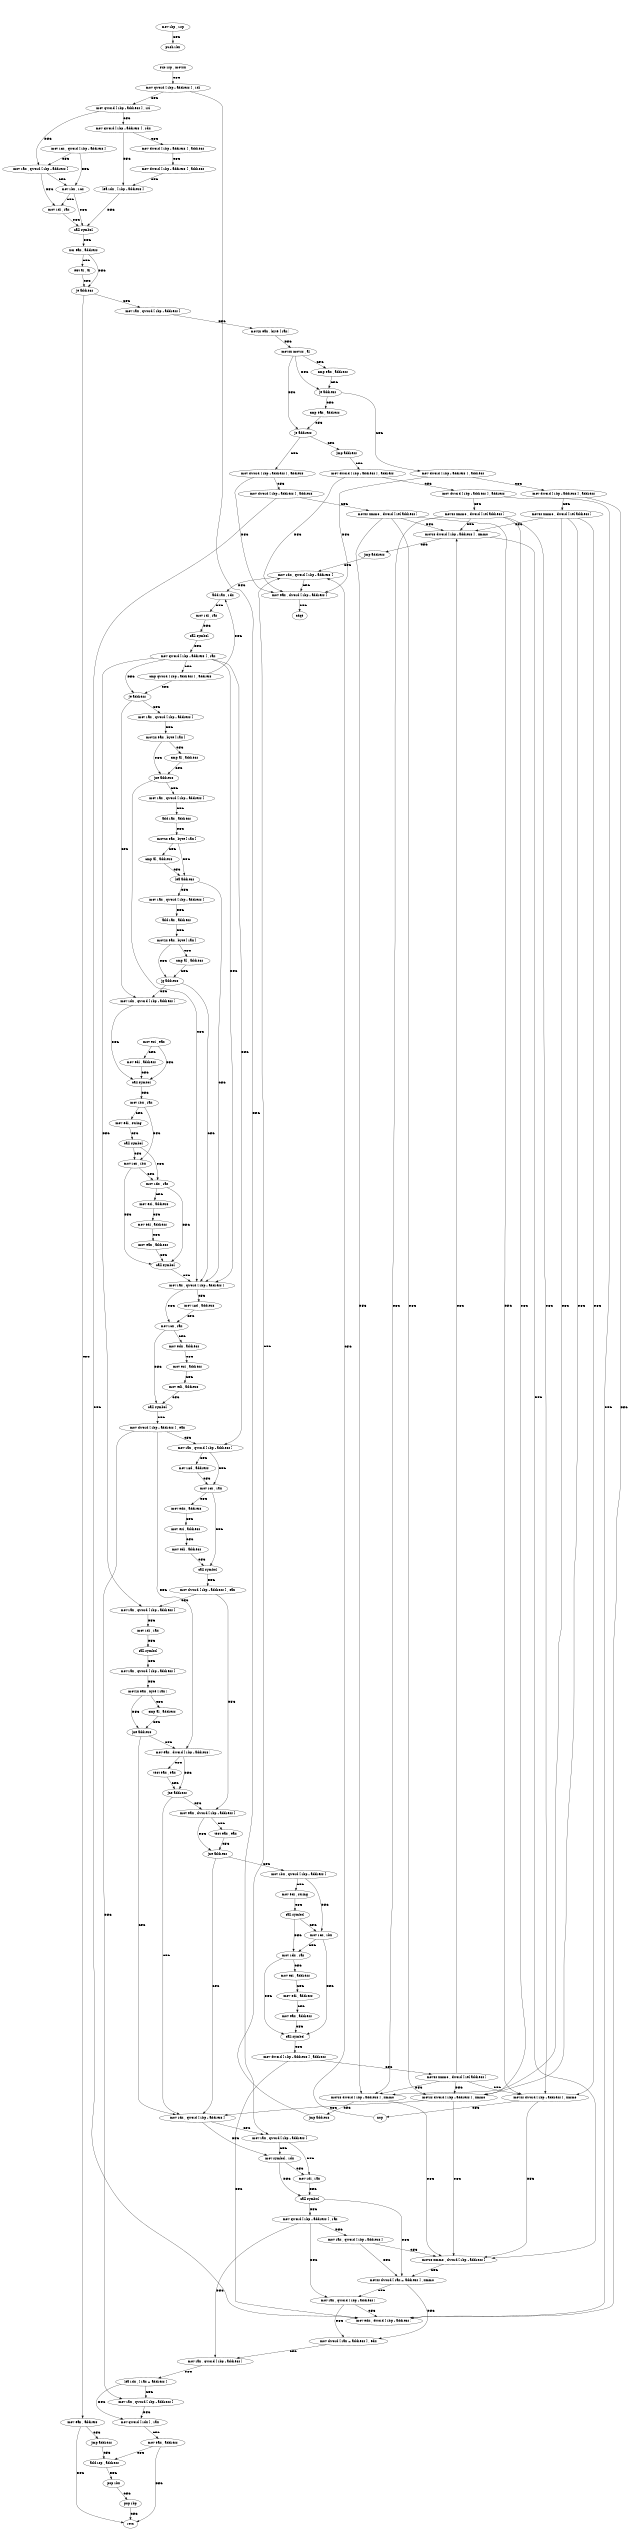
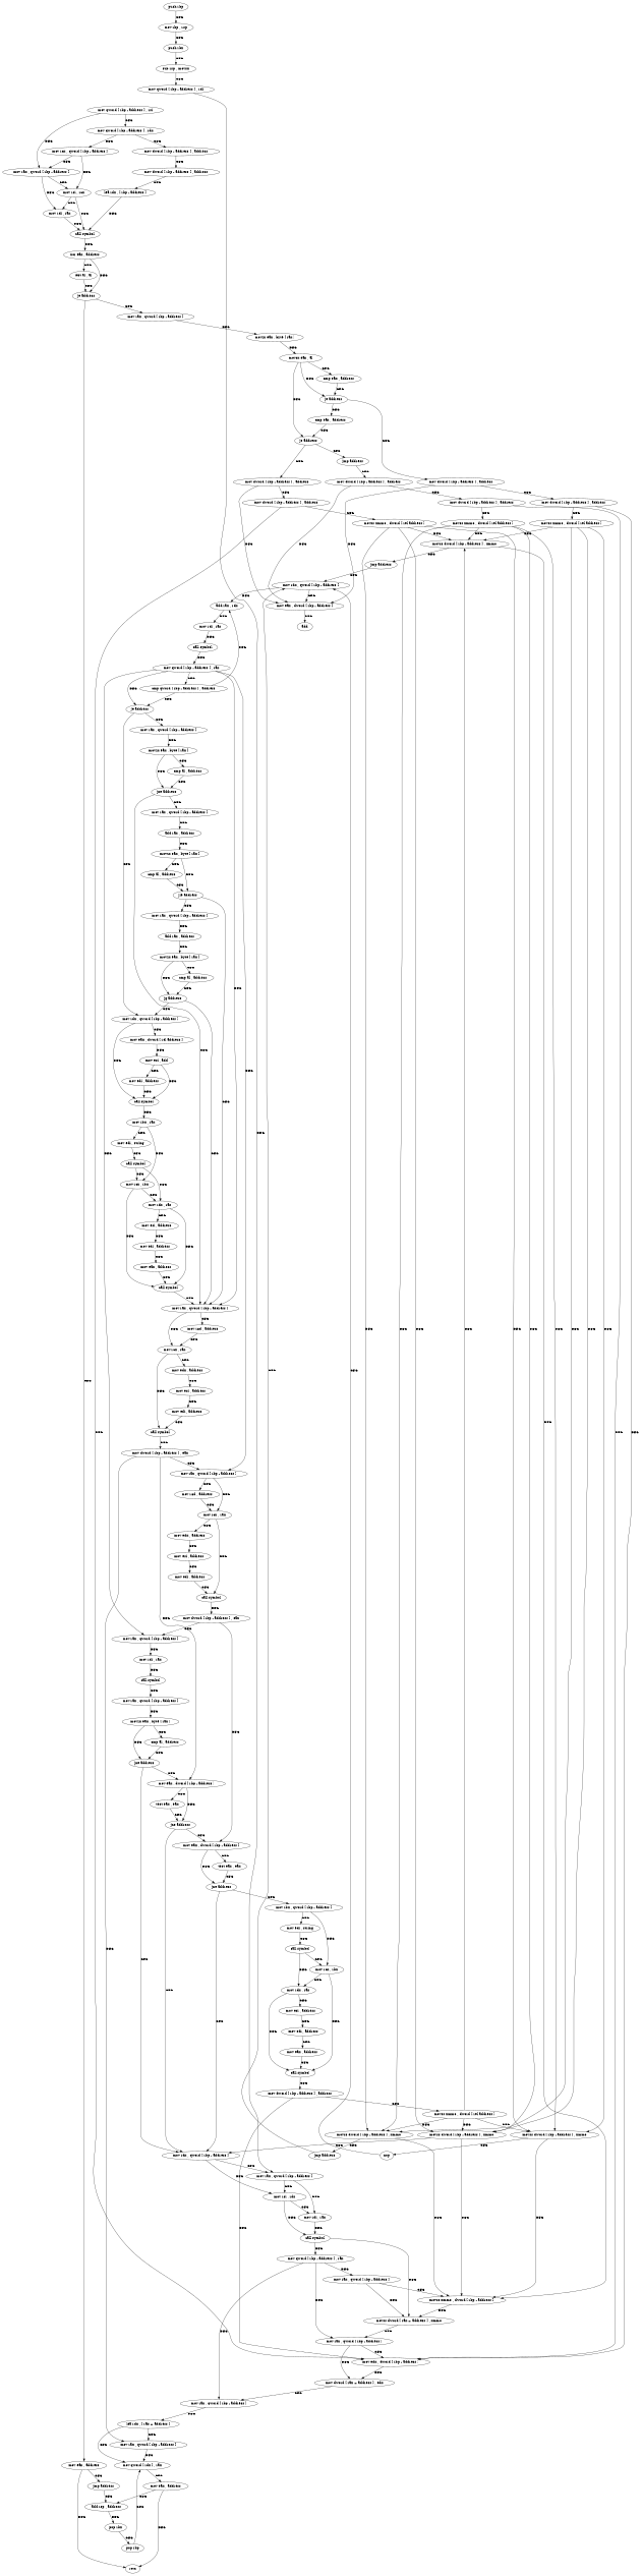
  digraph {
+   n1 [label="push rbp"]
    n2 [label="mov rbp , rsp"]
    n3 [label="push rbx"]
    n4 [label="sub rsp , movsx"]
    n5 [label="mov qword [ rbp - address ] , rdi"]
    n6 [label="mov qword [ rbp - address ] , rsi"]
    n7 [label="mov rax , qword [ rbp - address ]"]
    n8 [label="mov qword [ rbp - address ] , rdx"]
    n9 [label="mov rax , qword [ rbp - address ]"]
-   n10 [label="mov symbol , rdx"]
+   n10 [label="mov rsi , rdx"]
    n11 [label="mov rdi , rax"]
    n12 [label="mov dword [ rbp - address ] , address"]
    n13 [label="mov rcx , qword [ rbp - address ]"]
-   n14 [label="mov rbx , rcx"]
+   n14 [label="mov rsi , rcx"]
    n15 [label="mov rdi , rax"]
    n16 [label="mov dword [ rbp - address ] , address"]
    n17 [label="lea rdx , [ rbp - address ]"]
    n18 [label="call symbol"]
    n19 [label="xor eax , address"]
    n20 [label="test al , al"]
    n21 [label="je address"]
    n22 [label="mov rax , qword [ rbp - address ]"]
    n23 [label="mov eax , address"]
    n24 [label="movzx eax , byte [ rax ]"]
    n25 [label="jmp address"]
    n26 [label=retn]
-   n27 [label="movsx movss , al"]
+   n27 [label="movsx eax , al"]
    n28 [label="add rsp , address"]
    n29 [label="cmp eax , address"]
    n30 [label="je address"]
    n31 [label="je address"]
    n32 [label="mov dword [ rbp - address ] , address"]
    n33 [label="cmp eax , address"]
    n34 [label="mov dword [ rbp - address ] , address"]
    n35 [label="jmp address"]
    n36 [label="mov dword [ rbp - address ] , address"]
    n37 [label="mov eax , dword [ rbp - address ]"]
    n38 [label="movss xmm0 , dword [ rel address ]"]
    n39 [label="mov edx , dword [ rbp - address ]"]
-   n40 [label=cdqe]
+   n40 [label=add]
    n41 [label="pop rbx"]
    n42 [label="pop rbp"]
    n43 [label="movss dword [ rbp - address ] , xmm0"]
    n44 [label="movss dword [ rbp - address ] , xmm0"]
    n45 [label="movss dword [ rbp - address ] , xmm0"]
    n46 [label="movss dword [ rbp - address ] , xmm0"]
    n47 [label="mov dword [ rax + address ] , edx"]
    n48 [label="jmp address"]
    n49 [label="movss xmm0 , dword [ rbp - address ]"]
    n50 [label="jmp address"]
    n51 [label=nop]
    n52 [label="mov rdx , qword [ rbp - address ]"]
    n53 [label="mov rdx , qword [ rbp - address ]"]
    n54 [label="movss dword [ rax + address ] , xmm0"]
    n55 [label="add rax , rdx"]
    n56 [label="mov rdi , rax"]
    n57 [label="mov dword [ rbp - address ] , address"]
    n58 [label="mov dword [ rbp - address ] , address"]
    n59 [label="movss xmm0 , dword [ rel address ]"]
    n60 [label="mov dword [ rbp - address ] , address"]
    n61 [label="call symbol"]
    n62 [label="mov qword [ rbp - address ] , rax"]
    n63 [label="cmp qword [ rbp - address ] , address"]
    n64 [label="je address"]
    n65 [label="mov rax , qword [ rbp - address ]"]
    n66 [label="mov rax , qword [ rbp - address ]"]
    n67 [label="mov rax , qword [ rbp - address ]"]
    n68 [label="mov rdx , qword [ rbp - address ]"]
    n69 [label="mov rax , qword [ rbp - address ]"]
    n70 [label="mov r8d , address"]
    n71 [label="mov rcx , rax"]
    n72 [label="mov r8d , address"]
    n73 [label="mov rcx , rax"]
    n74 [label="mov rdi , rax"]
+   n75 [label="mov eax , dword [ rel address ]"]
    n76 [label="call symbol"]
    n77 [label="movzx eax , byte [ rax ]"]
-   n78 [label="mov esi , eax"]
+   n78 [label="mov esi , add"]
    n79 [label="mov rbx , rax"]
    n80 [label="cmp al , address"]
    n81 [label="jne address"]
    n82 [label="movss xmm0 , dword [ rel address ]"]
    n83 [label="mov edi , address"]
    n84 [label="mov edi , string"]
    n85 [label="mov rcx , rbx"]
    n86 [label="call symbol"]
    n87 [label="mov rdx , rax"]
    n88 [label="call symbol"]
    n89 [label="mov esi , address"]
    n90 [label="mov edi , address"]
    n91 [label="mov eax , address"]
    n92 [label="mov edx , address"]
    n93 [label="call symbol"]
    n94 [label="mov rax , qword [ rbp - address ]"]
    n95 [label="add rax , address"]
    n96 [label="movzx eax , byte [ rax ]"]
    n97 [label="call symbol"]
    n98 [label="mov qword [ rbp - address ] , rax"]
    n99 [label="mov rax , qword [ rbp - address ]"]
    n100 [label="mov rax , qword [ rbp - address ]"]
    n101 [label="mov rax , qword [ rbp - address ]"]
    n102 [label="lea rdx , [ rax + address ]"]
    n103 [label="mov rax , qword [ rbp - address ]"]
    n104 [label="mov qword [ rdx ] , rax"]
    n105 [label="mov eax , address"]
    n106 [label="mov eax , dword [ rbp - address ]"]
    n107 [label="test eax , eax"]
    n108 [label="jne address"]
    n109 [label="mov eax , dword [ rbp - address ]"]
    n110 [label="test eax , eax"]
    n111 [label="jne address"]
    n112 [label="mov rbx , qword [ rbp - address ]"]
    n113 [label="mov esi , address"]
    n114 [label="mov dword [ rbp - address ] , eax"]
    n115 [label="mov edi , address"]
    n116 [label="mov edx , address"]
    n117 [label="call symbol"]
    n118 [label="mov esi , address"]
    n119 [label="mov dword [ rbp - address ] , eax"]
    n120 [label="mov edi , address"]
    n121 [label="call symbol"]
    n122 [label="mov rax , qword [ rbp - address ]"]
    n123 [label="movzx eax , byte [ rax ]"]
    n124 [label="cmp al , address"]
    n125 [label="jne address"]
    n126 [label="cmp al , address"]
-   n127 [label="lea address"]
+   n127 [label="jle address"]
    n128 [label="mov rax , qword [ rbp - address ]"]
    n129 [label="add rax , address"]
    n130 [label="movzx eax , byte [ rax ]"]
    n131 [label="mov edi , string"]
    n132 [label="mov rcx , rbx"]
    n133 [label="call symbol"]
    n134 [label="mov rdx , rax"]
    n135 [label="call symbol"]
    n136 [label="cmp al , address"]
    n137 [label="jg address"]
    n138 [label="mov esi , address"]
    n139 [label="mov dword [ rbp - address ] , address"]
    n140 [label="mov edi , address"]
    n141 [label="mov eax , address"]
    n142 [label="movss xmm0 , dword [ rel address ]"]
+   n1 -> n2 [label=CFG]
    n2 -> n3 [label=CFG]
+   n3 -> n4 [label=CFG]
    n4 -> n5 [label=CFG]
-   n5 -> n6 [label=CFG]
    n5 -> n7 [label=DFG]
    n6 -> n8 [label=CFG]
    n6 -> n9 [label=DFG]
    n7 -> n10 [label=CFG]
    n7 -> n11 [label=DFG]
    n8 -> n12 [label=CFG]
-   n8 -> n17 [label=DFG]
+   n8 -> n13 [label=DFG]
    n9 -> n14 [label=CFG]
    n9 -> n15 [label=DFG]
    n10 -> n11 [label=CFG]
    n10 -> n97 [label=DFG]
    n11 -> n97 [label=DFG]
    n12 -> n16 [label=CFG]
    n13 -> n9 [label=CFG]
    n13 -> n14 [label=DFG]
    n14 -> n15 [label=CFG]
    n14 -> n18 [label=DFG]
    n15 -> n18 [label=DFG]
    n16 -> n17 [label=CFG]
    n17 -> n18 [label=DFG]
    n18 -> n19 [label=DFG]
    n19 -> n20 [label=CFG]
    n19 -> n21 [label=DFG]
    n20 -> n21 [label=CFG]
    n21 -> n22 [label=CFG]
    n21 -> n23 [label=CFG]
    n22 -> n24 [label=DFG]
    n23 -> n25 [label=CFG]
    n23 -> n26 [label=DFG]
    n24 -> n27 [label=DFG]
    n25 -> n28 [label=CFG]
    n27 -> n29 [label=CFG]
    n27 -> n30 [label=DFG]
    n27 -> n31 [label=DFG]
    n28 -> n41 [label=DFG]
    n29 -> n30 [label=CFG]
    n30 -> n32 [label=CFG]
    n30 -> n33 [label=CFG]
    n31 -> n34 [label=CFG]
    n31 -> n35 [label=CFG]
    n32 -> n36 [label=CFG]
    n32 -> n37 [label=DFG]
    n33 -> n31 [label=CFG]
    n34 -> n37 [label=DFG]
    n34 -> n57 [label=CFG]
    n35 -> n58 [label=CFG]
    n36 -> n38 [label=CFG]
    n36 -> n39 [label=DFG]
    n37 -> n40 [label=DFG]
    n38 -> n43 [label=DFG]
    n38 -> n44 [label=DFG]
    n38 -> n45 [label=DFG]
    n38 -> n46 [label=DFG]
-   n54 -> n47 [label=DFG]
+   n39 -> n47 [label=DFG]
    n41 -> n42 [label=CFG]
-   n42 -> n26 [label=CFG]
+   n42 -> n104 [label=CFG]
    n43 -> n48 [label=CFG]
    n43 -> n49 [label=DFG]
    n44 -> n49 [label=DFG]
    n44 -> n50 [label=CFG]
    n45 -> n49 [label=DFG]
    n45 -> n51 [label=CFG]
    n46 -> n49 [label=DFG]
    n46 -> n52 [label=CFG]
    n47 -> n101 [label=CFG]
    n48 -> n53 [label=CFG]
-   n49 -> n54 [label=CFG]
+   n49 -> n54 [label=DFG]
    n50 -> n53 [label=CFG]
    n51 -> n53 [label=CFG]
    n52 -> n7 [label=CFG]
    n52 -> n10 [label=DFG]
    n53 -> n37 [label=CFG]
    n53 -> n55 [label=DFG]
    n54 -> n100 [label=CFG]
    n55 -> n56 [label=DFG]
    n56 -> n61 [label=DFG]
    n57 -> n39 [label=DFG]
    n57 -> n59 [label=CFG]
    n58 -> n37 [label=DFG]
    n58 -> n60 [label=CFG]
    n59 -> n43 [label=DFG]
    n59 -> n44 [label=DFG]
    n59 -> n45 [label=DFG]
    n59 -> n46 [label=DFG]
    n60 -> n39 [label=DFG]
    n60 -> n82 [label=CFG]
    n61 -> n62 [label=DFG]
    n62 -> n63 [label=CFG]
    n62 -> n64 [label=DFG]
    n62 -> n65 [label=DFG]
    n62 -> n66 [label=DFG]
    n62 -> n67 [label=DFG]
    n63 -> n55 [label=DFG]
    n63 -> n64 [label=CFG]
    n64 -> n68 [label=CFG]
    n64 -> n69 [label=CFG]
    n65 -> n70 [label=CFG]
    n65 -> n71 [label=DFG]
    n66 -> n72 [label=CFG]
    n66 -> n73 [label=DFG]
    n67 -> n74 [label=DFG]
+   n68 -> n75 [label=CFG]
    n68 -> n76 [label=DFG]
    n69 -> n77 [label=DFG]
    n70 -> n71 [label=CFG]
    n71 -> n92 [label=CFG]
    n71 -> n93 [label=DFG]
    n72 -> n73 [label=CFG]
    n73 -> n116 [label=CFG]
    n73 -> n117 [label=DFG]
    n74 -> n121 [label=DFG]
+   n75 -> n78 [label=DFG]
    n76 -> n79 [label=DFG]
    n77 -> n80 [label=CFG]
    n77 -> n81 [label=DFG]
    n78 -> n76 [label=DFG]
    n78 -> n83 [label=CFG]
    n79 -> n84 [label=CFG]
    n79 -> n85 [label=DFG]
    n80 -> n81 [label=CFG]
    n81 -> n65 [label=CFG]
    n81 -> n94 [label=CFG]
    n82 -> n43 [label=DFG]
    n82 -> n44 [label=DFG]
    n82 -> n45 [label=DFG]
    n82 -> n46 [label=DFG]
    n83 -> n76 [label=CFG]
    n84 -> n86 [label=CFG]
    n85 -> n87 [label=CFG]
    n85 -> n88 [label=DFG]
    n86 -> n85 [label=CFG]
    n86 -> n87 [label=DFG]
    n87 -> n88 [label=DFG]
    n87 -> n89 [label=CFG]
    n88 -> n65 [label=CFG]
    n89 -> n90 [label=CFG]
    n90 -> n91 [label=CFG]
    n91 -> n88 [label=CFG]
    n92 -> n113 [label=CFG]
    n93 -> n114 [label=DFG]
    n94 -> n95 [label=DFG]
    n95 -> n96 [label=DFG]
    n96 -> n126 [label=CFG]
    n96 -> n127 [label=DFG]
    n97 -> n54 [label=DFG]
    n97 -> n98 [label=DFG]
    n98 -> n99 [label=DFG]
    n98 -> n100 [label=DFG]
    n98 -> n101 [label=DFG]
    n99 -> n49 [label=CFG]
    n99 -> n54 [label=DFG]
    n100 -> n39 [label=CFG]
    n100 -> n47 [label=DFG]
    n101 -> n102 [label=DFG]
    n102 -> n103 [label=CFG]
-   n102 -> n104 [label=DFG]
+   n102 -> n104 [label=CFG]
    n103 -> n104 [label=DFG]
    n104 -> n105 [label=CFG]
    n105 -> n26 [label=DFG]
    n105 -> n28 [label=CFG]
    n106 -> n107 [label=CFG]
    n106 -> n108 [label=DFG]
    n107 -> n108 [label=CFG]
    n108 -> n52 [label=CFG]
    n108 -> n109 [label=CFG]
    n109 -> n110 [label=CFG]
    n109 -> n111 [label=DFG]
    n110 -> n111 [label=CFG]
    n111 -> n52 [label=CFG]
    n111 -> n112 [label=CFG]
    n112 -> n131 [label=CFG]
    n112 -> n132 [label=DFG]
    n113 -> n115 [label=CFG]
    n114 -> n66 [label=CFG]
    n114 -> n103 [label=DFG]
    n114 -> n106 [label=DFG]
    n115 -> n93 [label=CFG]
    n116 -> n118 [label=CFG]
    n117 -> n119 [label=DFG]
    n118 -> n120 [label=CFG]
    n119 -> n67 [label=CFG]
    n119 -> n109 [label=DFG]
    n120 -> n117 [label=CFG]
    n121 -> n122 [label=CFG]
    n122 -> n123 [label=DFG]
    n123 -> n124 [label=CFG]
    n123 -> n125 [label=DFG]
    n124 -> n125 [label=CFG]
    n125 -> n52 [label=CFG]
    n125 -> n106 [label=CFG]
    n126 -> n127 [label=CFG]
    n127 -> n65 [label=CFG]
    n127 -> n128 [label=CFG]
    n128 -> n129 [label=DFG]
    n129 -> n130 [label=DFG]
    n130 -> n136 [label=CFG]
    n130 -> n137 [label=DFG]
    n131 -> n133 [label=CFG]
    n132 -> n134 [label=CFG]
    n132 -> n135 [label=DFG]
    n133 -> n132 [label=CFG]
    n133 -> n134 [label=DFG]
    n134 -> n135 [label=DFG]
    n134 -> n138 [label=CFG]
    n135 -> n139 [label=CFG]
    n136 -> n137 [label=CFG]
    n137 -> n65 [label=CFG]
    n137 -> n68 [label=CFG]
    n138 -> n140 [label=CFG]
    n139 -> n39 [label=DFG]
    n139 -> n142 [label=CFG]
    n140 -> n141 [label=CFG]
    n141 -> n135 [label=CFG]
    n142 -> n43 [label=DFG]
    n142 -> n44 [label=DFG]
    n142 -> n45 [label=DFG]
    n142 -> n46 [label=DFG]
  }
